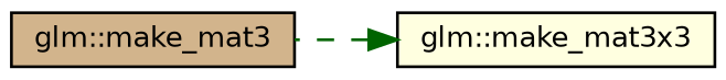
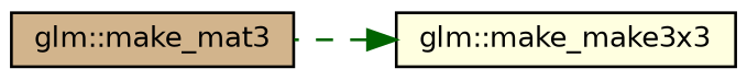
  digraph {
    rankdir=RL
    node [color=black fontname=Helvetica fontsize=10 shape=record style=filled]
-   n1 [fillcolor=lightyellow fontcolor=black height=0.2 label="glm::make_mat3x3" width=0.4]
+   n1 [fillcolor=lightyellow fontcolor=black height=0.2 label="glm::make_make3x3" width=0.4]
    n2 [fillcolor=tan height=0.2 label="glm::make_mat3" width=0.4]
    n1 -> n2 [color=darkgreen dir=back fontname=Helvetica fontsize=10 labelfontname=Helvetica labelfontsize=10 style=dashed]
  }
